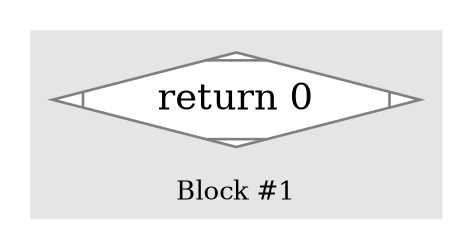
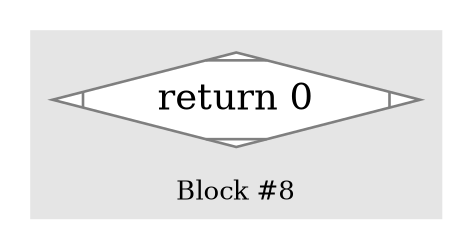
  digraph {
    color=gray90
    compound=true
    fontsize=10
    labelloc=b
    style=filled
    n1 [color=grey50 fillcolor=white label="return 0" shape=Mdiamond style=filled]
    subgraph cluster_1 {
-     label="Block #1"
+     label="Block #8"
      n1
    }
  }
